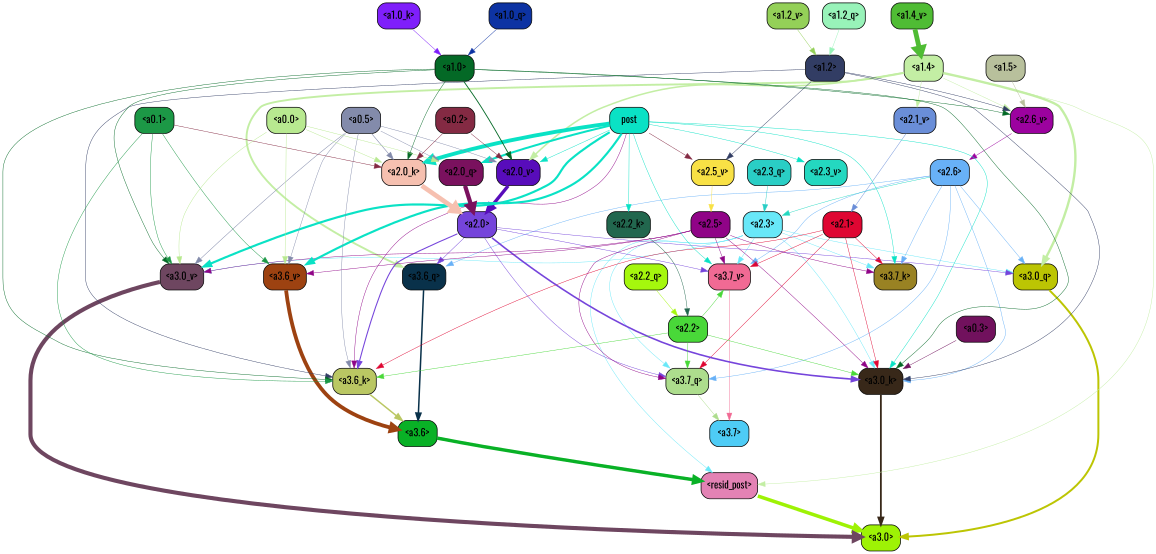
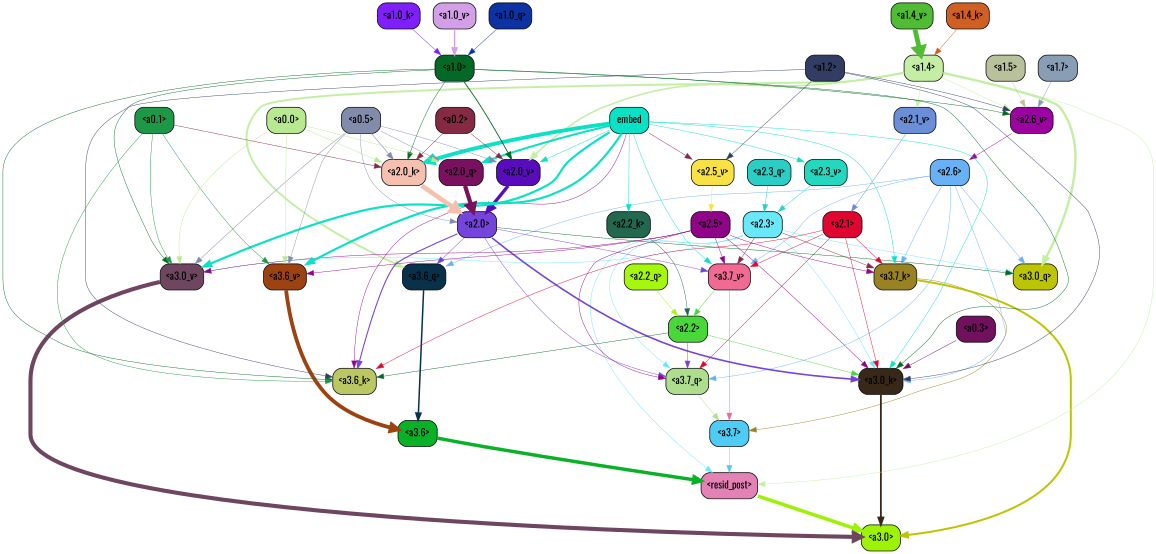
  strict digraph {
    fontname=Oswald
    splines=true
    node [color=black fontname=Oswald shape=box style="filled, rounded"]
    edge [color="#0ae2c5" fontname=Oswald penwidth=0.6]
    "<a3.7>" [fillcolor="#4eccf6"]
    "<resid_post>" [fillcolor="#e382b4"]
    "<a3.0>" [fillcolor="#9ef205"]
    "<a3.6>" [fillcolor="#09b126"]
    "<a2.3>" [fillcolor="#68e8f8"]
    "<a3.7_q>" [fillcolor="#addd8d"]
    "<a3.0_q>" [fillcolor="#bcc503"]
    "<a3.7_k>" [fillcolor="#998223"]
    "<a3.0_k>" [fillcolor="#382819"]
    "<a3.7_v>" [fillcolor="#f16a94"]
    "<a3.0_v>" [fillcolor="#6e4660"]
    "<a1.4>" [fillcolor="#c3eea4"]
    "<a3.6_q>" [fillcolor="#09314a"]
    "<a2.6_v>" [fillcolor="#9c029f"]
    "<a2.1_v>" [fillcolor="#6a8ed8"]
    "<a2.0_v>" [fillcolor="#580cbb"]
    "<a2.6>" [fillcolor="#68b1f7"]
    "<a2.1>" [fillcolor="#df0632"]
    "<a2.0>" [fillcolor="#7544db"]
    "<a3.6_k>" [fillcolor="#bac763"]
    "<a3.6_v>" [fillcolor="#9d4211"]
    "<a2.5>" [fillcolor="#900487"]
    "<a2.2>" [fillcolor="#49d839"]
-   embed [fillcolor="#0ae2c5" label=post]
+   embed [fillcolor="#0ae2c5"]
    "<a2.0_q>" [fillcolor="#7a115e"]
    "<a2.2_k>" [fillcolor="#22674e"]
    "<a2.0_k>" [fillcolor="#f6c0b0"]
    "<a2.5_v>" [fillcolor="#f8e145"]
    "<a2.3_v>" [fillcolor="#24d8c0"]
    "<a1.2>" [fillcolor="#323d64"]
    "<a1.0>" [fillcolor="#046926"]
    "<a0.5>" [fillcolor="#838bab"]
    "<a0.1>" [fillcolor="#1c9846"]
    "<a0.3>" [fillcolor="#71115d"]
    "<a0.0>" [fillcolor="#b8e990"]
    "<a2.3_q>" [fillcolor="#2acec5"]
    "<a2.2_q>" [fillcolor="#a5f70d"]
    "<a0.2>" [fillcolor="#842a43"]
+   "<a1.7>" [fillcolor="#899db4"]
    "<a1.5>" [fillcolor="#b8c09c"]
-   "<a1.2_q>" [fillcolor="#98f3b9"]
    "<a1.0_q>" [fillcolor="#0d33a3"]
+   "<a1.4_k>" [fillcolor="#d05f24"]
    "<a1.0_k>" [fillcolor="#7f1ffb"]
    "<a1.4_v>" [fillcolor="#4fbc34"]
-   "<a1.2_v>" [fillcolor="#94d058"]
+   "<a1.0_v>" [fillcolor="#d3a0e7"]
+   "<a3.7>" -> "<resid_post>" [color="#4eccf6"]
    "<resid_post>" -> "<a3.0>" [color="#9ef205" penwidth=4.884142994880676]
    "<a3.6>" -> "<resid_post>" [color="#09b126" penwidth=4.751612067222595]
    "<a2.3>" -> "<resid_post>" [color="#68e8f8"]
    "<a2.3>" -> "<a3.7_q>" [color="#68e8f8"]
    "<a2.3>" -> "<a3.0_q>" [color="#68e8f8"]
-   "<a2.3>" -> "<a3.7_k>" [color="#68e8f8"]
+   "<a2.3>" -> "<a3.7_k>" [color="#842a43"]
    "<a2.3>" -> "<a3.0_k>" [color="#68e8f8"]
-   "<a2.3>" -> "<a3.7_v>" [color="#68e8f8"]
+   "<a2.3>" -> "<a3.7_v>" [color="#842a43"]
    "<a2.3>" -> "<a3.0_v>" [color="#68e8f8"]
    "<a3.7_q>" -> "<a3.7>" [color="#addd8d"]
-   "<a3.0_q>" -> "<a3.0>" [color="#bcc503" penwidth=2.7421876192092896]
+   "<a3.7_k>" -> "<a3.0>" [color="#bcc503" penwidth=2.7421876192092896]
+   "<a3.7_k>" -> "<a3.7>" [color="#998223"]
    "<a3.0_k>" -> "<a3.0>" [color="#382819" penwidth=2.476402521133423]
    "<a3.7_v>" -> "<a3.7>" [color="#f16a94"]
    "<a3.0_v>" -> "<a3.0>" [color="#6e4660" penwidth=5.652270674705505]
    "<a1.4>" -> "<resid_post>" [color="#c3eea4"]
    "<a1.4>" -> "<a3.0_q>" [color="#c3eea4" penwidth=3.3040847778320312]
    "<a1.4>" -> "<a3.6_q>" [color="#c3eea4" penwidth=2.6469622254371643]
    "<a1.4>" -> "<a2.6_v>" [color="#c3eea4"]
    "<a1.4>" -> "<a2.1_v>" [color="#c3eea4"]
    "<a1.4>" -> "<a2.0_v>" [color="#c3eea4" penwidth=2.1286070346832275]
    "<a3.6_q>" -> "<a3.6>" [color="#09314a" penwidth=2.091020345687866]
    "<a2.6_v>" -> "<a2.6>" [color="#9c029f"]
    "<a2.1_v>" -> "<a2.1>" [color="#6a8ed8"]
    "<a2.0_v>" -> "<a2.0>" [color="#580cbb" penwidth=4.5950857400894165]
    "<a2.6>" -> "<a3.7_q>" [color="#68b1f7"]
    "<a2.6>" -> "<a3.0_q>" [color="#68b1f7"]
    "<a2.6>" -> "<a3.7_k>" [color="#68b1f7"]
    "<a2.6>" -> "<a3.0_k>" [color="#68b1f7"]
    "<a2.6>" -> "<a3.7_v>" [color="#68b1f7"]
    "<a2.6>" -> "<a3.6_q>" [color="#68b1f7"]
    "<a2.1>" -> "<a3.7_q>" [color="#df0632"]
    "<a2.1>" -> "<a3.7_k>" [color="#df0632"]
    "<a2.1>" -> "<a3.0_k>" [color="#df0632"]
    "<a2.1>" -> "<a3.7_v>" [color="#df0632"]
    "<a2.1>" -> "<a3.6_k>" [color="#df0632"]
    "<a2.0>" -> "<a3.7_q>" [color="#7544db"]
-   "<a2.0>" -> "<a3.0_q>" [color="#7544db"]
+   "<a2.0>" -> "<a3.0_q>" [color="#046926"]
    "<a2.0>" -> "<a3.0_k>" [color="#7544db" penwidth=2.2137351036071777]
    "<a2.0>" -> "<a3.7_v>" [color="#7544db"]
    "<a2.0>" -> "<a3.6_q>" [color="#7544db"]
    "<a2.0>" -> "<a3.6_k>" [color="#7544db" penwidth=1.4757367372512817]
-   "<a3.6_k>" -> "<a3.6>" [color="#bac763" penwidth=2.048597991466522]
    "<a3.6_v>" -> "<a3.6>" [color="#9d4211" penwidth=5.2550448179244995]
    "<a2.5>" -> "<a3.7_q>" [color="#900487"]
    "<a2.5>" -> "<a3.7_k>" [color="#900487"]
    "<a2.5>" -> "<a3.0_k>" [color="#900487"]
    "<a2.5>" -> "<a3.7_v>" [color="#900487"]
    "<a2.5>" -> "<a3.0_v>" [color="#900487"]
    "<a2.5>" -> "<a3.6_v>" [color="#900487"]
-   "<a2.2>" -> "<a3.7_q>" [color="#49d839"]
+   "<a2.2>" -> "<a3.7_q>" [color="#7544db"]
    "<a2.2>" -> "<a3.0_k>" [color="#49d839"]
-   "<a2.2>" -> "<a3.7_v>" [color="#49d839"]
-   "<a2.2>" -> "<a3.6_k>" [color="#49d839"]
+   "<a3.7_v>" -> "<a2.2>" [color="#49d839"]
+   "<a2.2>" -> "<a3.6_k>" [color="#046926"]
    embed -> "<a3.7_k>"
    embed -> "<a3.0_k>"
    embed -> "<a3.7_v>"
    embed -> "<a3.0_v>" [penwidth=2.972973108291626]
    embed -> "<a2.0_v>"
    embed -> "<a3.6_k>" [color="#900487"]
    embed -> "<a3.6_v>" [penwidth=2.9582033157348633]
    embed -> "<a2.0_q>" [penwidth=2.7699792869389057]
    embed -> "<a2.2_k>"
    embed -> "<a2.0_k>" [penwidth=5.362775564193726]
    embed -> "<a2.5_v>" [color="#842a43"]
    embed -> "<a2.3_v>"
    "<a2.0_q>" -> "<a2.0>" [color="#7a115e" penwidth=5.819834470748901]
    "<a2.2_k>" -> "<a2.2>" [color="#22674e"]
    "<a2.0_k>" -> "<a2.0>" [color="#f6c0b0" penwidth=6.470837593078613]
    "<a2.5_v>" -> "<a2.5>" [color="#f8e145"]
-   "<a2.6>" -> "<a2.3>" [color="#24d8c0"]
+   "<a2.3_v>" -> "<a2.3>" [color="#24d8c0"]
    "<a1.2>" -> "<a3.0_k>" [color="#323d64"]
    "<a1.2>" -> "<a2.6_v>" [color="#323d64"]
    "<a1.2>" -> "<a3.6_k>" [color="#323d64"]
    "<a1.2>" -> "<a2.5_v>" [color="#323d64"]
    "<a1.0>" -> "<a3.0_k>" [color="#046926"]
    "<a1.0>" -> "<a3.0_v>" [color="#046926"]
    "<a1.0>" -> "<a2.6_v>" [color="#046926"]
    "<a1.0>" -> "<a2.0_v>" [color="#046926" penwidth=1.2240618467330933]
    "<a1.0>" -> "<a3.6_k>" [color="#046926"]
    "<a1.0>" -> "<a2.0_k>" [color="#046926"]
    "<a0.5>" -> "<a3.0_v>" [color="#838bab" penwidth=0.6790935099124908]
    "<a0.5>" -> "<a2.0_v>" [color="#838bab"]
-   "<a0.5>" -> "<a3.6_k>" [color="#838bab"]
+   "<a0.5>" -> "<a2.0>" [color="#838bab"]
    "<a0.5>" -> "<a3.6_v>" [color="#838bab"]
    "<a0.5>" -> "<a2.0_q>" [color="#838bab"]
    "<a0.5>" -> "<a2.0_k>" [color="#838bab" penwidth=0.7897988557815552]
    "<a0.1>" -> "<a3.0_v>" [color="#1c9846"]
    "<a0.1>" -> "<a3.6_k>" [color="#1c9846"]
    "<a0.1>" -> "<a3.6_v>" [color="#1c9846"]
    "<a0.1>" -> "<a2.0_k>" [color="#842a43"]
    "<a0.3>" -> "<a3.0_k>" [color="#71115d"]
    "<a0.0>" -> "<a3.0_v>" [color="#b8e990"]
    "<a0.0>" -> "<a3.6_v>" [color="#b8e990"]
    "<a0.0>" -> "<a2.0_q>" [color="#b8e990"]
    "<a0.0>" -> "<a2.0_k>" [color="#b8e990"]
    "<a2.3_q>" -> "<a2.3>" [color="#2acec5"]
    "<a2.2_q>" -> "<a2.2>" [color="#a5f70d"]
    "<a0.2>" -> "<a2.0_v>" [color="#842a43"]
    "<a0.2>" -> "<a2.0_k>" [color="#842a43"]
+   "<a1.7>" -> "<a2.6_v>" [color="#899db4"]
    "<a1.5>" -> "<a2.6_v>" [color="#b8c09c"]
-   "<a1.2_q>" -> "<a1.2>" [color="#98f3b9"]
    "<a1.0_q>" -> "<a1.0>" [color="#0d33a3"]
+   "<a1.4_k>" -> "<a1.4>" [color="#d05f24"]
    "<a1.0_k>" -> "<a1.0>" [color="#7f1ffb"]
    "<a1.4_v>" -> "<a1.4>" [color="#4fbc34" penwidth=6.635385513305664]
-   "<a1.2_v>" -> "<a1.2>" [color="#94d058"]
+   "<a1.0_v>" -> "<a1.0>" [color="#d3a0e7" penwidth=1.807669460773468]
  }
